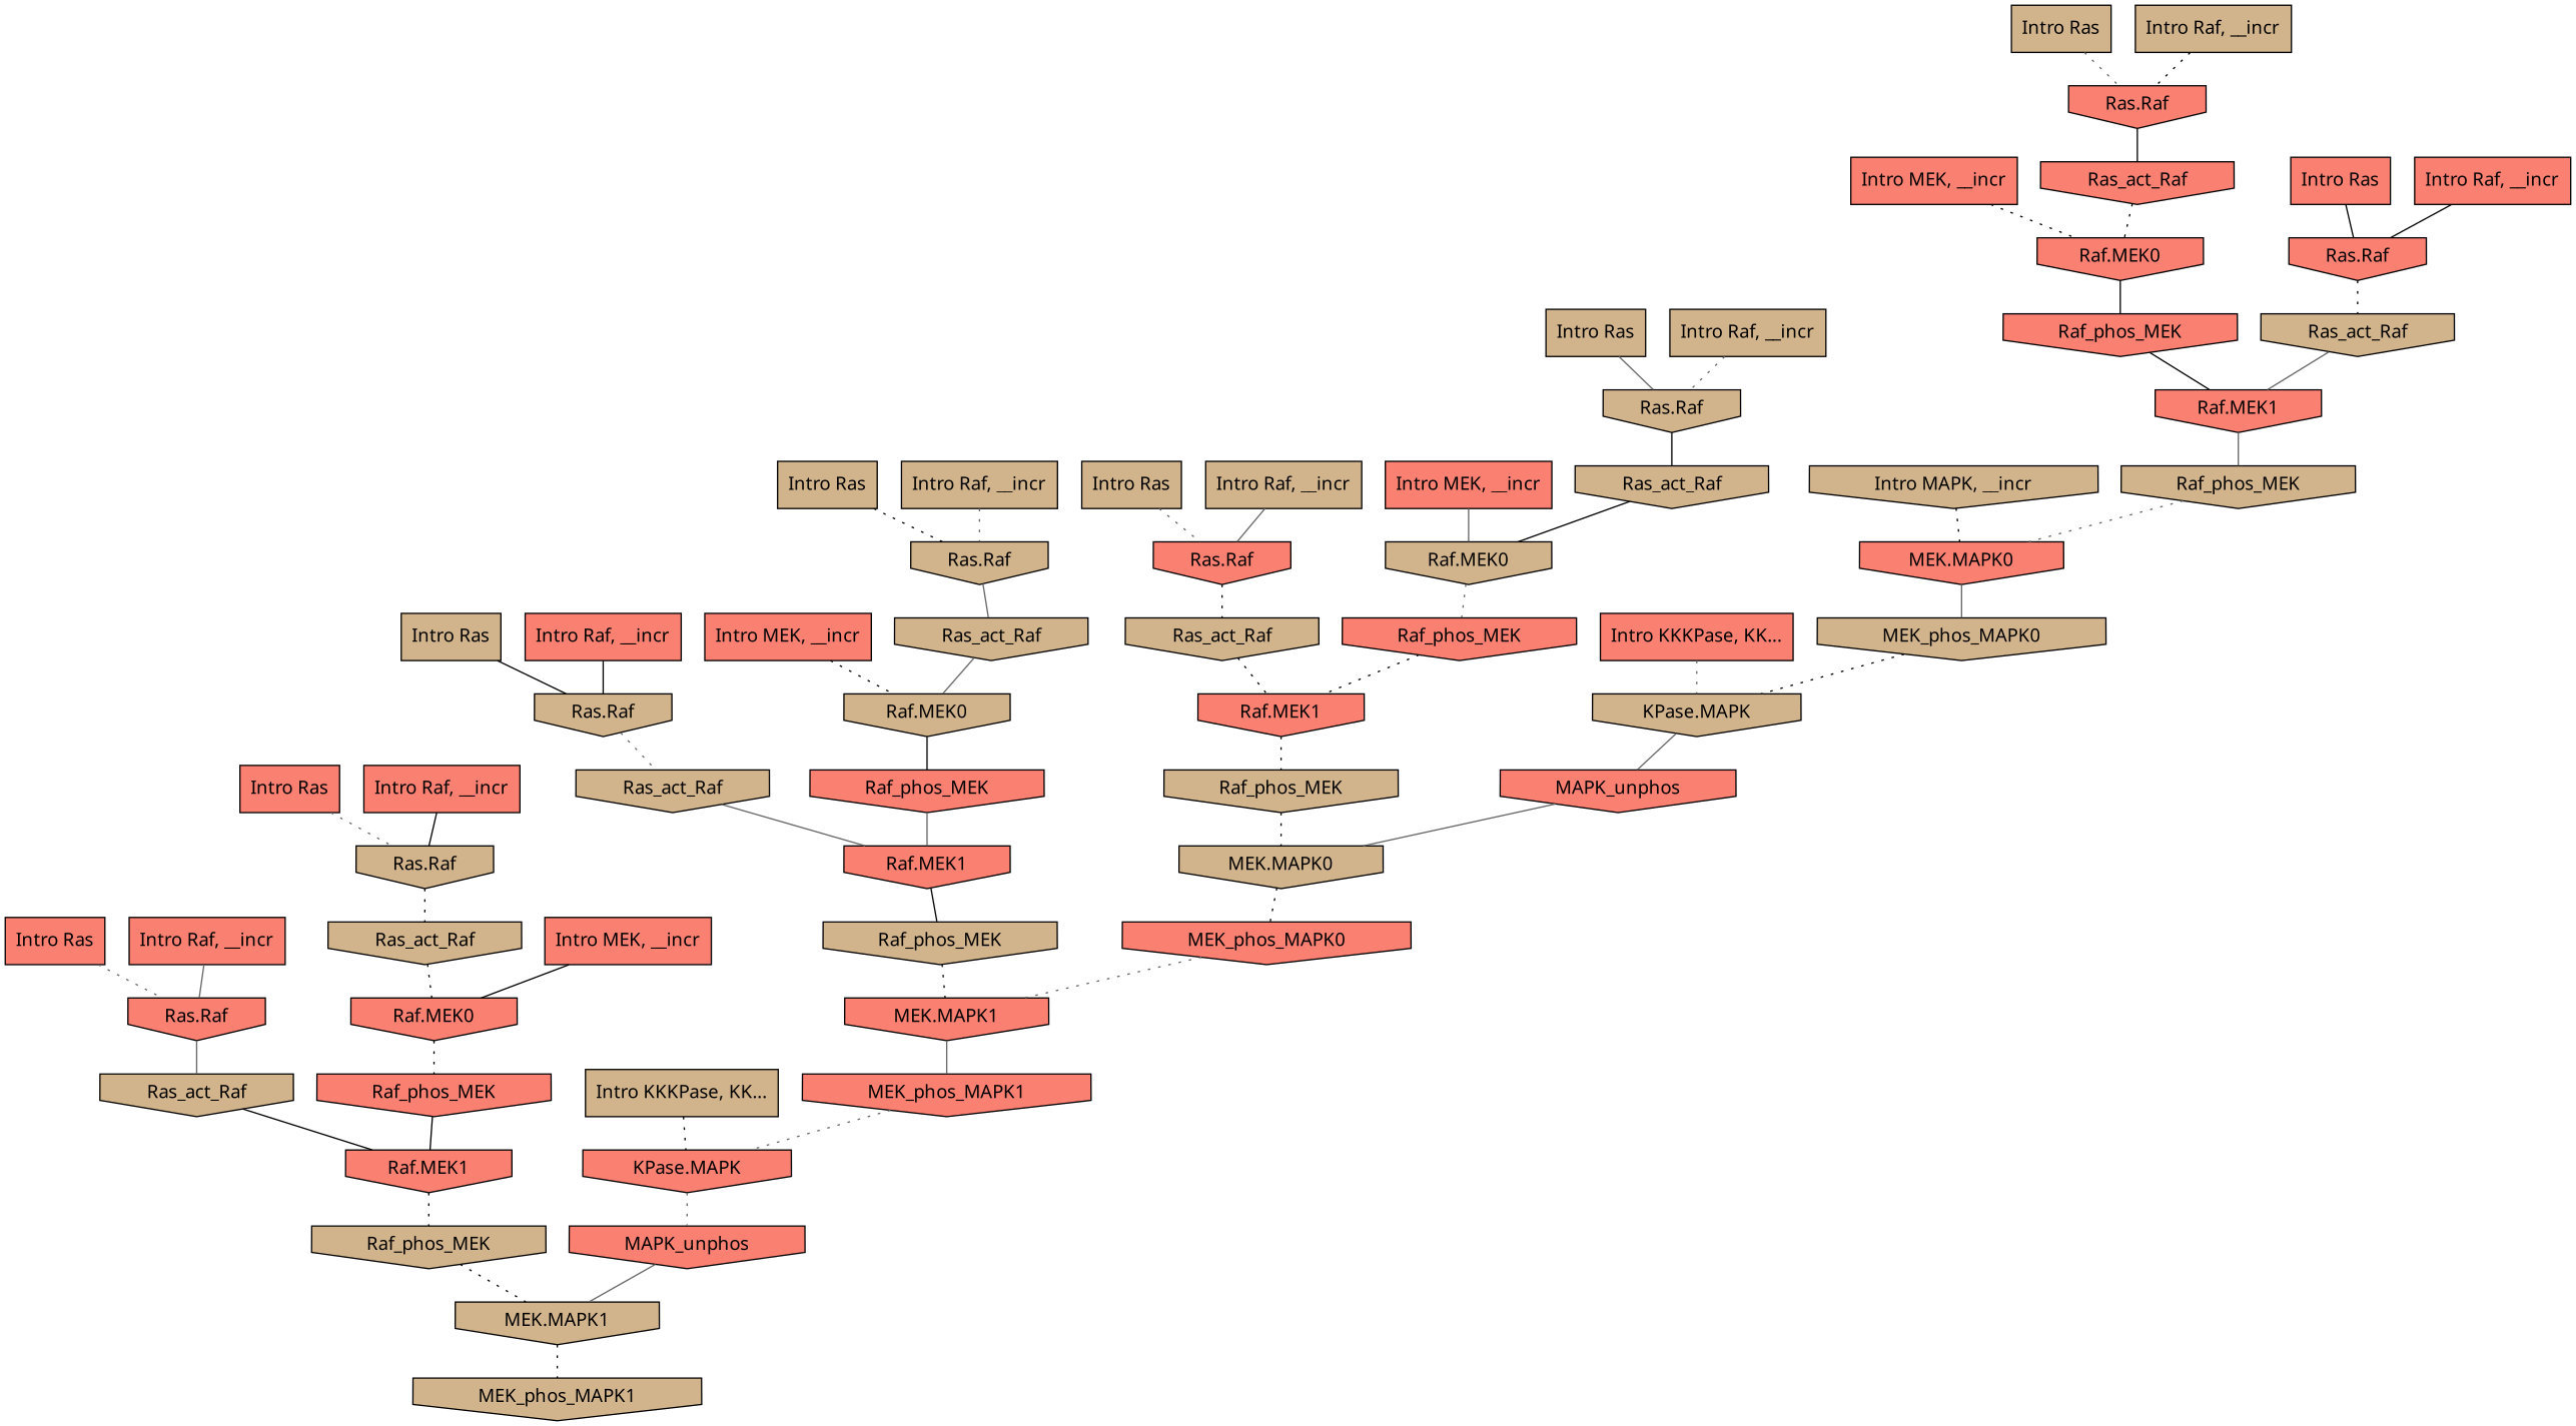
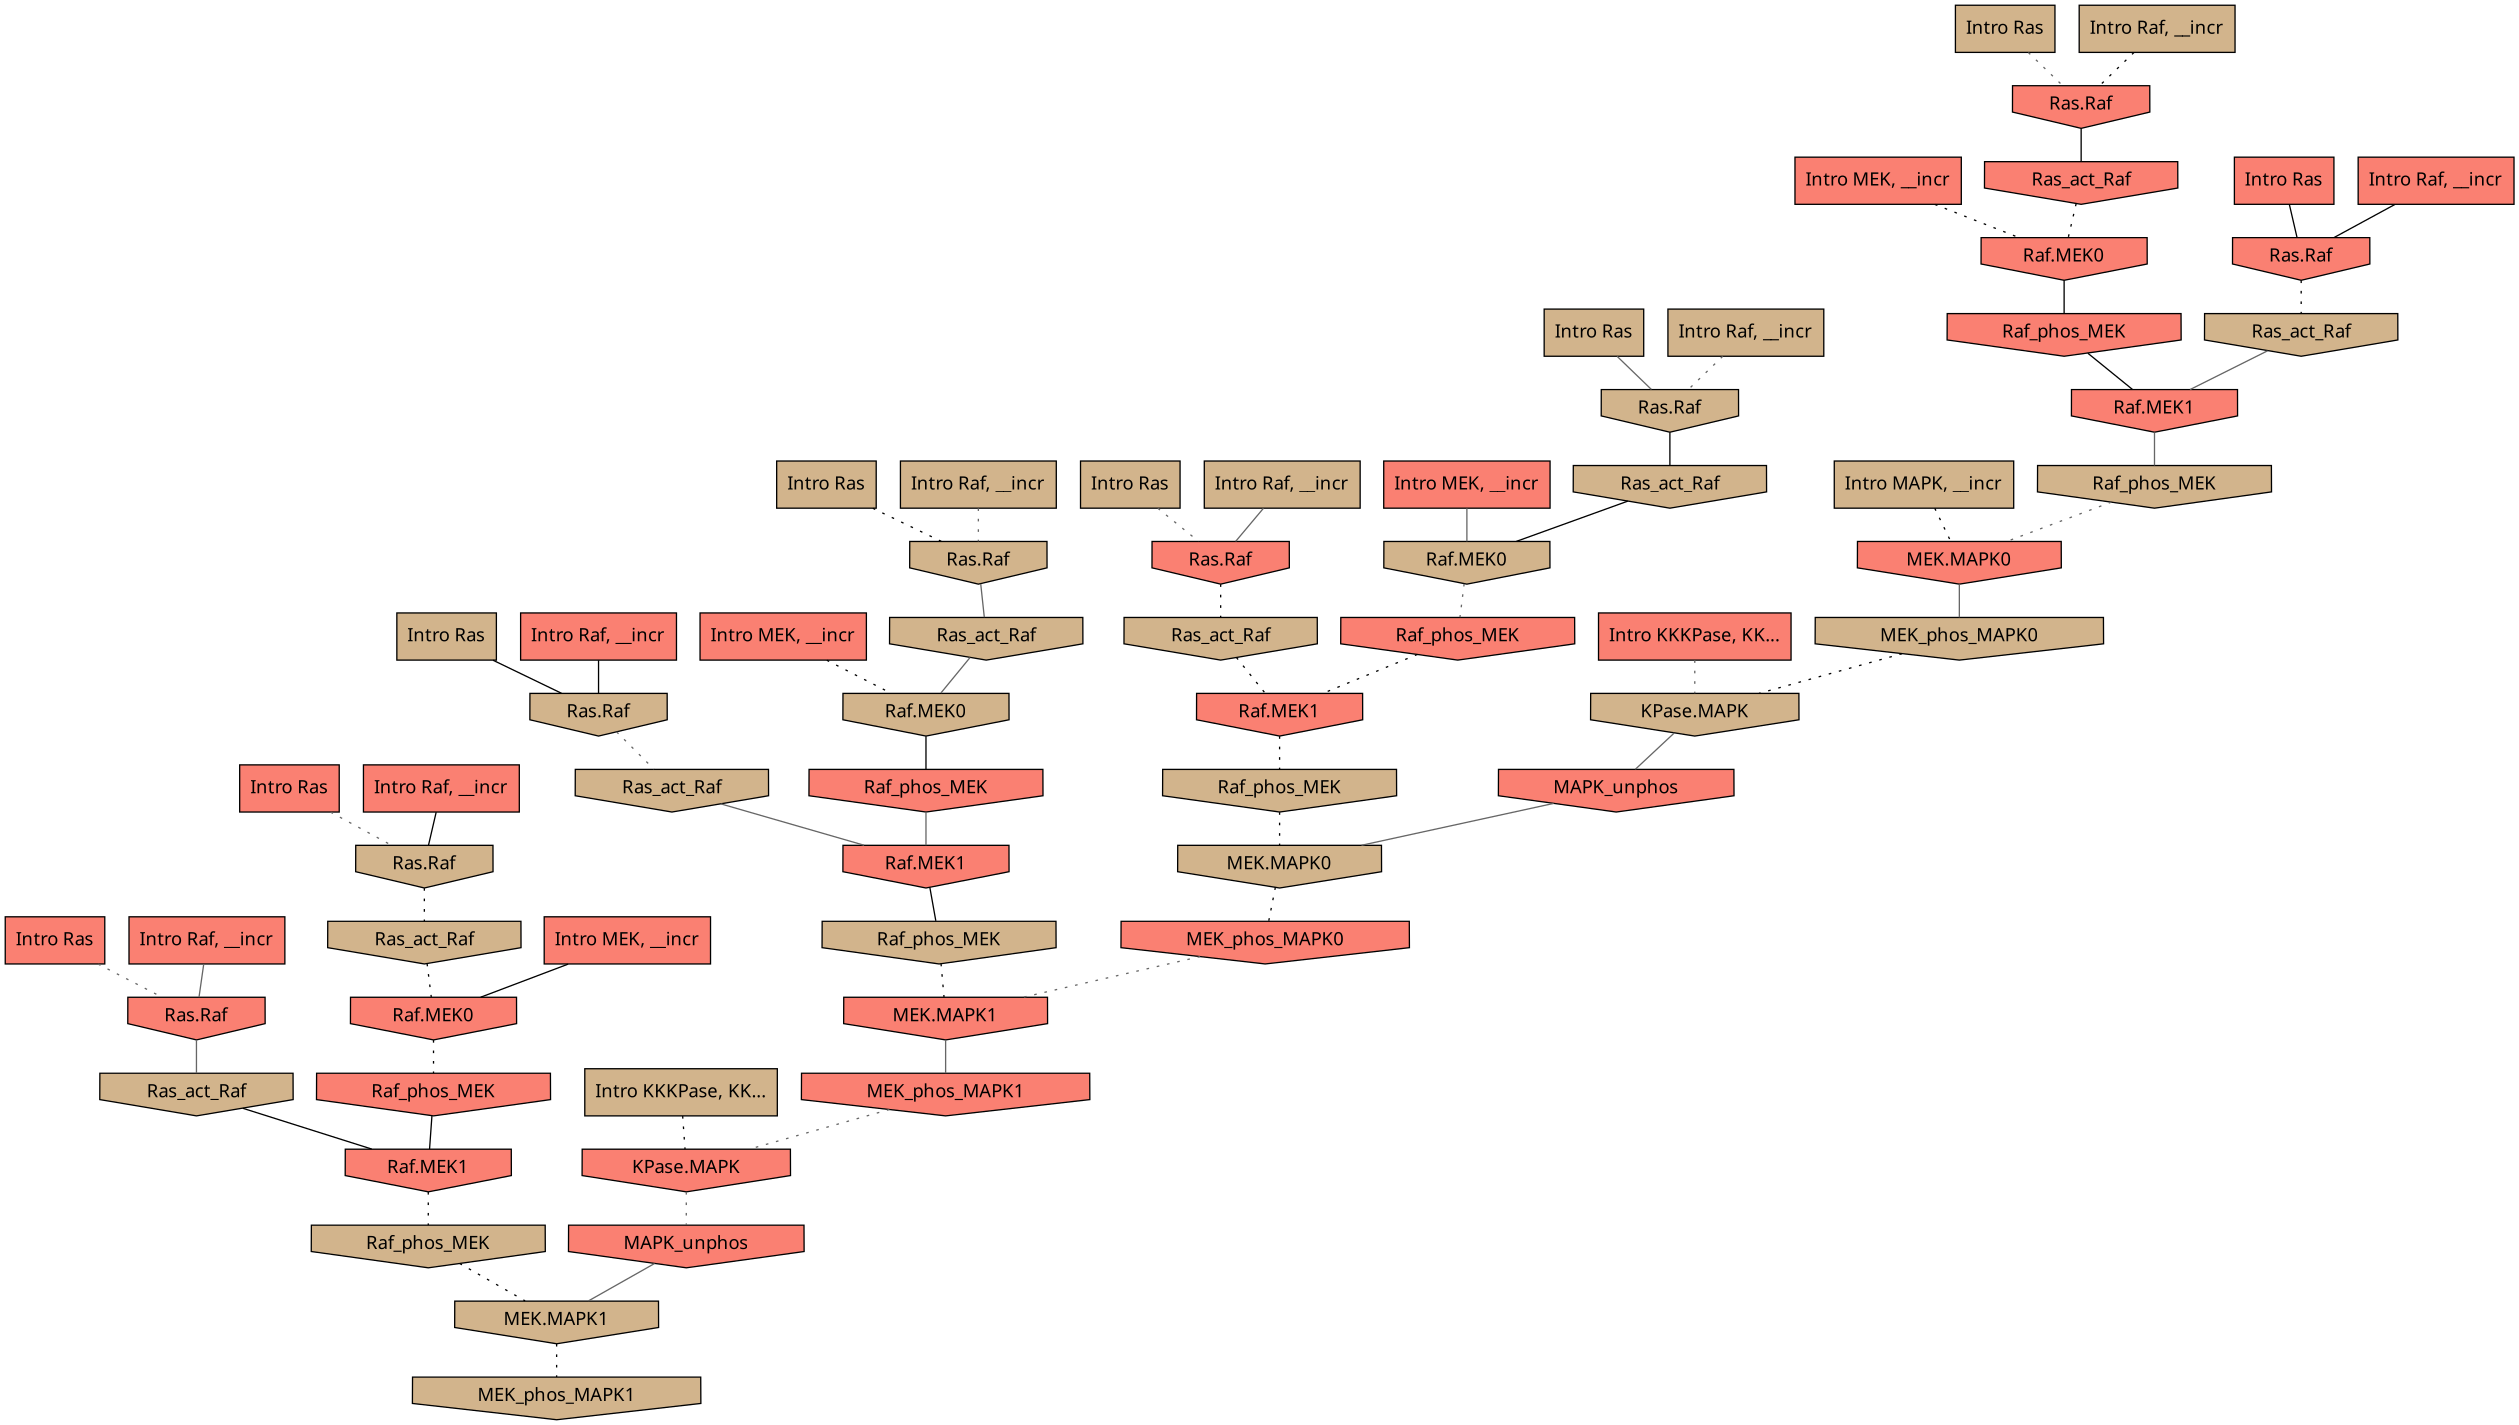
  digraph {
    rankdir=TB
    ranksep=0.30
    node [fillcolor=salmon fontname="CMU Serif" shape=invhouse style=filled]
    edge [color=black dir=none fontname="CMU Serif" style=dotted]
    n1 [fillcolor=tan label="Intro Ras" shape=rectangle]
    n2 [fillcolor=tan label="Ras.Raf"]
    n3 [fillcolor=tan label="Intro Ras" shape=rectangle]
    n4 [fillcolor=tan label="Ras.Raf"]
    n5 [label="Intro Ras" shape=rectangle]
    n6 [fillcolor=tan label="Ras.Raf"]
    n7 [fillcolor=tan label="Intro Ras" shape=rectangle]
    n8 [label="Ras.Raf"]
    n9 [fillcolor=tan label="Intro Ras" shape=rectangle]
    n10 [fillcolor=tan label="Ras.Raf"]
    n11 [label="Intro Ras" shape=rectangle]
    n12 [label="Ras.Raf"]
    n13 [label="Intro Ras" shape=rectangle]
    n14 [label="Ras.Raf"]
    n15 [fillcolor=tan label="Intro Ras" shape=rectangle]
    n16 [label="Ras.Raf"]
    n17 [fillcolor=tan label="Intro Raf, __incr" shape=rectangle]
    n18 [label="Intro Raf, __incr" shape=rectangle]
    n19 [fillcolor=tan label="Intro Raf, __incr" shape=rectangle]
    n20 [label="Intro Raf, __incr" shape=rectangle]
    n21 [fillcolor=tan label="Intro Raf, __incr" shape=rectangle]
    n22 [label="Intro Raf, __incr" shape=rectangle]
    n23 [label="Intro Raf, __incr" shape=rectangle]
    n24 [fillcolor=tan label="Intro Raf, __incr" shape=rectangle]
    n25 [label="Intro MEK, __incr" shape=rectangle]
    n26 [label="Raf.MEK0"]
    n27 [label="Intro MEK, __incr" shape=rectangle]
    n28 [fillcolor=tan label="Raf.MEK0"]
    n29 [label="Intro MEK, __incr" shape=rectangle]
    n30 [label="Raf.MEK0"]
    n31 [label="Intro MEK, __incr" shape=rectangle]
    n32 [fillcolor=tan label="Raf.MEK0"]
-   n33 [fillcolor=tan label="Intro MAPK, __incr"]
+   n33 [fillcolor=tan label="Intro MAPK, __incr" shape=rectangle]
    n34 [label="MEK.MAPK0"]
    n35 [label="Intro KKKPase, KK..." shape=rectangle]
    n36 [fillcolor=tan label="KPase.MAPK"]
    n37 [fillcolor=tan label="Intro KKKPase, KK..." shape=rectangle]
    n38 [label="KPase.MAPK"]
    n39 [fillcolor=tan label=Ras_act_Raf]
    n40 [label="Raf.MEK1"]
    n41 [fillcolor=tan label=Ras_act_Raf]
    n42 [fillcolor=tan label=Ras_act_Raf]
    n43 [fillcolor=tan label=Ras_act_Raf]
    n44 [label=Ras_act_Raf]
    n45 [label=Raf_phos_MEK]
    n46 [label=Raf_phos_MEK]
    n47 [label="Raf.MEK1"]
    n48 [fillcolor=tan label=Ras_act_Raf]
    n49 [fillcolor=tan label=Ras_act_Raf]
    n50 [label="Raf.MEK1"]
    n51 [fillcolor=tan label=Raf_phos_MEK]
    n52 [fillcolor=tan label=Raf_phos_MEK]
    n53 [fillcolor=tan label="MEK.MAPK0"]
    n54 [fillcolor=tan label=MEK_phos_MAPK0]
    n55 [label=MAPK_unphos]
    n56 [label=Raf_phos_MEK]
    n57 [fillcolor=tan label=Ras_act_Raf]
    n58 [label="Raf.MEK1"]
    n59 [fillcolor=tan label=Raf_phos_MEK]
    n60 [label=Raf_phos_MEK]
    n61 [fillcolor=tan label="MEK.MAPK1"]
    n62 [fillcolor=tan label=Raf_phos_MEK]
    n63 [label=MEK_phos_MAPK0]
    n64 [label="MEK.MAPK1"]
    n65 [label=MEK_phos_MAPK1]
    n66 [label=MAPK_unphos]
    n67 [fillcolor=tan label=MEK_phos_MAPK1]
    n1 -> n2 [style=solid]
    n2 -> n39 [color=gray40]
    n3 -> n4 [color=gray40 style=solid]
    n4 -> n43 [style=solid]
    n5 -> n6 [color=gray40]
    n6 -> n41
    n7 -> n8 [color=gray40]
    n8 -> n42
    n9 -> n10
    n10 -> n57 [color=gray40 style=solid]
    n11 -> n12 [color=gray40]
    n12 -> n49 [color=gray40 style=solid]
    n13 -> n14 [style=solid]
    n14 -> n48
    n15 -> n16 [color=gray40]
    n16 -> n44 [style=solid]
    n17 -> n8 [color=gray40 style=solid]
    n18 -> n12 [color=gray40 style=solid]
    n19 -> n10 [color=gray40]
    n20 -> n14 [style=solid]
    n21 -> n4 [color=gray40]
    n22 -> n2 [style=solid]
    n23 -> n6 [style=solid]
    n24 -> n16
    n25 -> n26
    n26 -> n45 [style=solid]
    n27 -> n28
    n28 -> n60 [style=solid]
    n29 -> n30 [style=solid]
    n30 -> n56
    n31 -> n32 [color=gray40 style=solid]
    n32 -> n46 [color=gray40]
    n33 -> n34
    n34 -> n54 [color=gray40 style=solid]
    n35 -> n36 [color=gray40]
    n36 -> n55 [color=gray40 style=solid]
    n37 -> n38
    n38 -> n66 [color=gray40]
    n39 -> n40 [color=gray40 style=solid]
    n40 -> n62 [style=solid]
    n41 -> n30
    n42 -> n50
    n43 -> n32 [style=solid]
    n44 -> n26
    n45 -> n47 [style=solid]
    n46 -> n50
    n47 -> n51 [color=gray40 style=solid]
    n48 -> n47 [color=gray40 style=solid]
    n49 -> n58 [style=solid]
    n50 -> n52
    n51 -> n34 [color=gray40]
    n52 -> n53
    n53 -> n63
    n54 -> n36
    n55 -> n53 [color=gray40 style=solid]
    n56 -> n58 [style=solid]
    n57 -> n28 [color=gray40 style=solid]
    n58 -> n59
    n59 -> n61
    n60 -> n40 [color=gray40 style=solid]
    n61 -> n67
    n62 -> n64
    n63 -> n64 [color=gray40]
    n64 -> n65 [color=gray40 style=solid]
    n65 -> n38 [color=gray40]
    n66 -> n61 [color=gray40 style=solid]
  }
